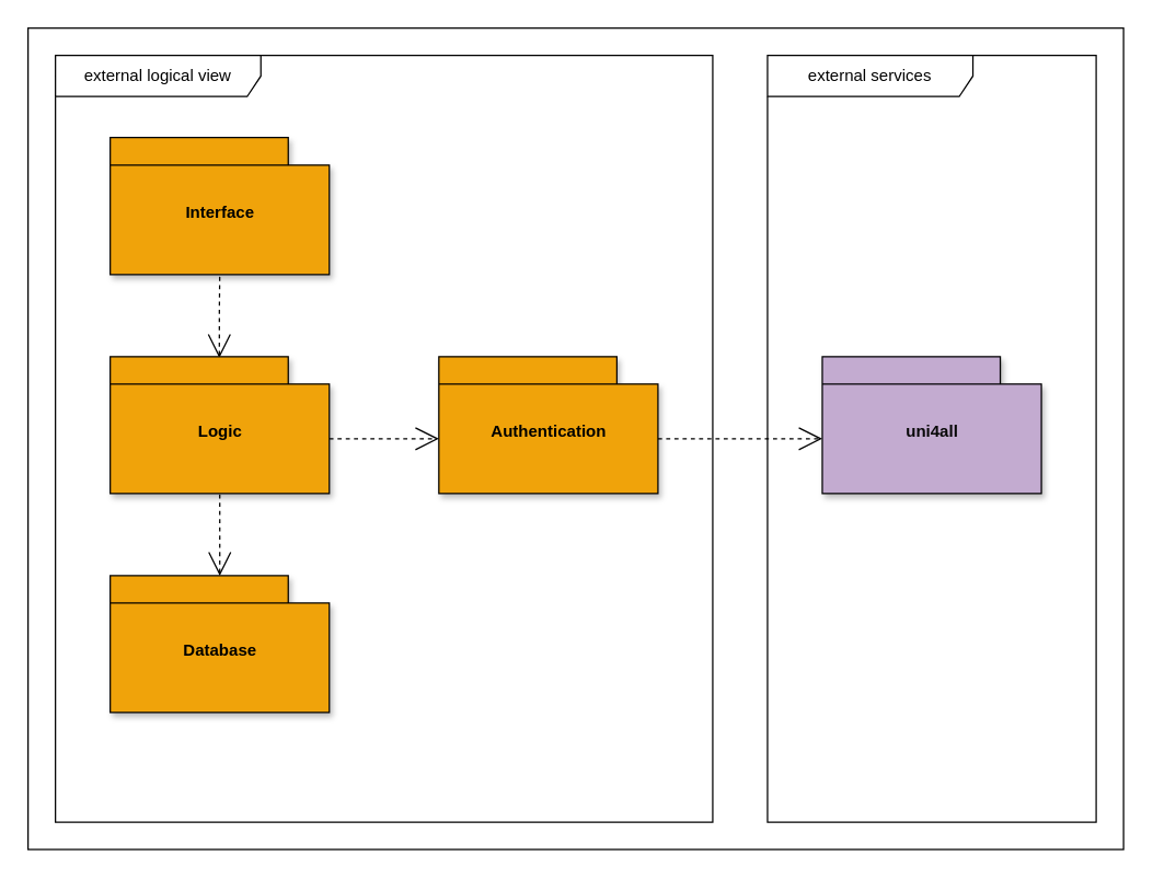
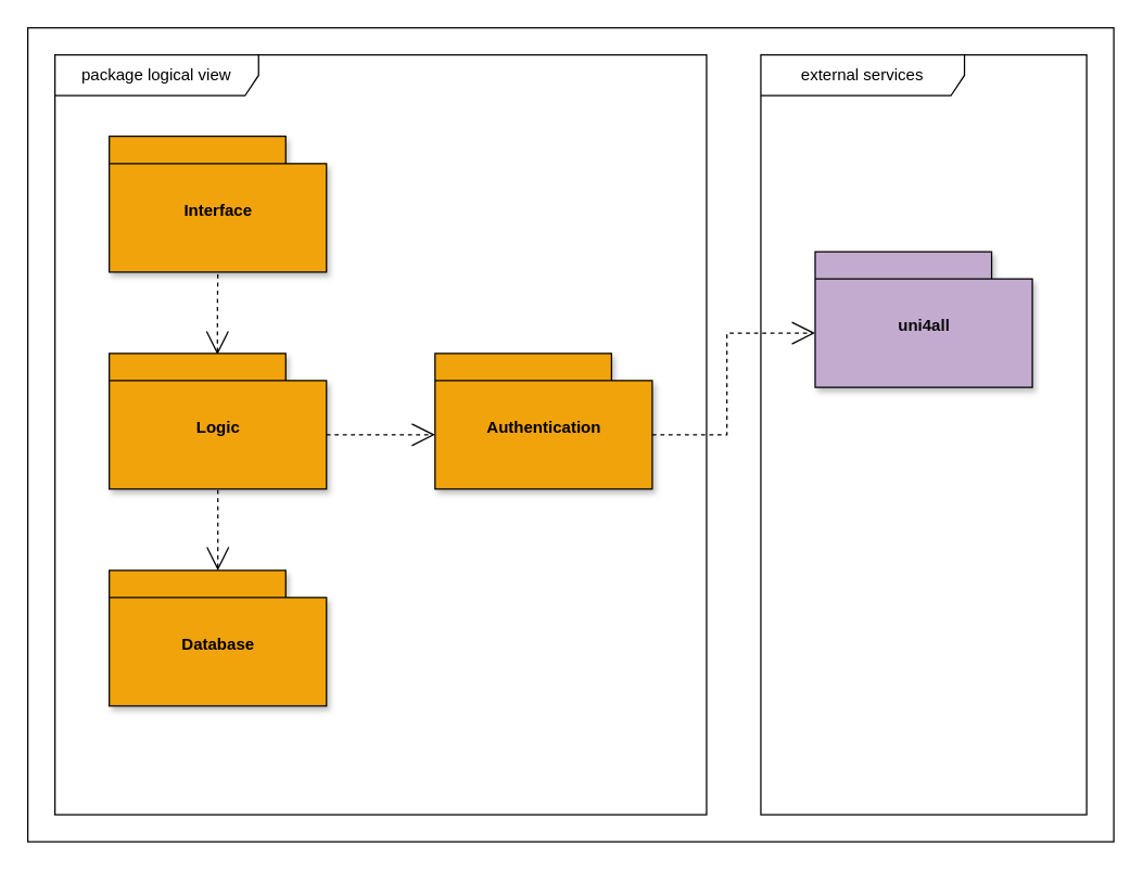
  <mxCell id="0" />
  <mxCell id="1" parent="0" />
  <mxCell id="2" value="Interface" style="shape=folder;fontStyle=1;spacingTop=10;tabWidth=130;tabHeight=20;tabPosition=left;html=1;fillColor=#f0a30a;fontColor=#000000;strokeColor=#000000;shadow=1;sketch=0;gradientColor=none;labelBorderColor=none;" parent="1" vertex="1"><mxGeometry x="80" y="100" width="160" height="100" as="geometry" /></mxCell>
  <mxCell id="3" style="edgeStyle=orthogonalEdgeStyle;rounded=0;orthogonalLoop=1;jettySize=auto;html=1;exitX=0.5;exitY=0;exitDx=0;exitDy=0;exitPerimeter=0;entryX=0.5;entryY=1;entryDx=0;entryDy=0;entryPerimeter=0;dashed=1;startArrow=open;startFill=0;endArrow=none;endFill=0;startSize=15;fillColor=none;" parent="1" source="4" target="9" edge="1"><mxGeometry relative="1" as="geometry" /></mxCell>
  <mxCell id="4" value="Database" style="shape=folder;fontStyle=1;spacingTop=10;tabWidth=130;tabHeight=20;tabPosition=left;html=1;fillColor=#f0a30a;fontColor=#000000;strokeColor=#000000;shadow=1;sketch=0;gradientColor=none;labelBorderColor=none;" parent="1" vertex="1"><mxGeometry x="80" y="420" width="160" height="100" as="geometry" /></mxCell>
  <mxCell id="5" style="edgeStyle=orthogonalEdgeStyle;rounded=0;orthogonalLoop=1;jettySize=auto;html=1;exitX=0;exitY=0;exitDx=160;exitDy=60;exitPerimeter=0;entryX=0;entryY=0;entryDx=0;entryDy=60;entryPerimeter=0;dashed=1;endArrow=open;endFill=0;startSize=15;endSize=15;sourcePerimeterSpacing=15;" edge="1" parent="1" source="6" target="12"><mxGeometry relative="1" as="geometry" /></mxCell>
  <mxCell id="6" value="Authentication" style="shape=folder;fontStyle=1;spacingTop=10;tabWidth=130;tabHeight=20;tabPosition=left;html=1;fillColor=#f0a30a;fontColor=#000000;strokeColor=#000000;shadow=1;sketch=0;gradientColor=none;labelBorderColor=none;" parent="1" vertex="1"><mxGeometry x="320" y="260" width="160" height="100" as="geometry" /></mxCell>
  <mxCell id="7" style="edgeStyle=orthogonalEdgeStyle;rounded=0;orthogonalLoop=1;jettySize=auto;html=1;exitX=0.498;exitY=0.009;exitDx=0;exitDy=0;exitPerimeter=0;entryX=0.5;entryY=1;entryDx=0;entryDy=0;entryPerimeter=0;dashed=1;startArrow=open;startFill=0;endArrow=none;endFill=0;startSize=15;fillColor=none;" parent="1" source="9" target="2" edge="1"><mxGeometry relative="1" as="geometry" /></mxCell>
  <mxCell id="8" style="edgeStyle=orthogonalEdgeStyle;rounded=0;orthogonalLoop=1;jettySize=auto;html=1;exitX=0;exitY=0;exitDx=160;exitDy=60;exitPerimeter=0;entryX=0;entryY=0;entryDx=0;entryDy=60;entryPerimeter=0;dashed=1;endArrow=open;endFill=0;startSize=15;sourcePerimeterSpacing=15;endSize=15;" edge="1" parent="1" source="9" target="6"><mxGeometry relative="1" as="geometry" /></mxCell>
  <mxCell id="9" value="Logic" style="shape=folder;fontStyle=1;spacingTop=10;tabWidth=130;tabHeight=20;tabPosition=left;html=1;fillColor=#f0a30a;fontColor=#000000;strokeColor=#000000;shadow=1;sketch=0;gradientColor=none;labelBorderColor=none;" parent="1" vertex="1"><mxGeometry x="80" y="260" width="160" height="100" as="geometry" /></mxCell>
- <mxCell id="10" value="external logical view" style="shape=umlFrame;whiteSpace=wrap;html=1;width=150;height=30;" parent="1" vertex="1"><mxGeometry x="40" y="40" width="480" height="560" as="geometry" /></mxCell>
+ <mxCell id="10" value="package logical view" style="shape=umlFrame;whiteSpace=wrap;html=1;width=150;height=30;" parent="1" vertex="1"><mxGeometry x="40" y="40" width="480" height="560" as="geometry" /></mxCell>
  <mxCell id="11" value="external services" style="shape=umlFrame;whiteSpace=wrap;html=1;width=150;height=30;" vertex="1" parent="1"><mxGeometry x="560" y="40" width="240" height="560" as="geometry" /></mxCell>
- <mxCell id="12" value="&lt;font color=&quot;#080808&quot;&gt;uni4all&lt;/font&gt;" style="shape=folder;fontStyle=1;spacingTop=10;tabWidth=130;tabHeight=20;tabPosition=left;html=1;fillColor=#C3ABD0;fontColor=#ffffff;strokeColor=#000000;shadow=1;sketch=0;labelBorderColor=none;" vertex="1" parent="1"><mxGeometry x="600" y="260" width="160" height="100" as="geometry" /></mxCell>
+ <mxCell id="12" value="&lt;font color=&quot;#080808&quot;&gt;uni4all&lt;/font&gt;" style="shape=folder;fontStyle=1;spacingTop=10;tabWidth=130;tabHeight=20;tabPosition=left;html=1;fillColor=#C3ABD0;fontColor=#ffffff;strokeColor=#000000;shadow=1;sketch=0;labelBorderColor=none;" vertex="1" parent="1"><mxGeometry x="600" y="185" width="160" height="100" as="geometry" /></mxCell>
  <mxCell id="13" value="" style="rounded=0;whiteSpace=wrap;html=1;fontColor=#080808;strokeColor=#000000;fillColor=none;" vertex="1" parent="1"><mxGeometry x="20" y="20" width="800" height="600" as="geometry" /></mxCell>
